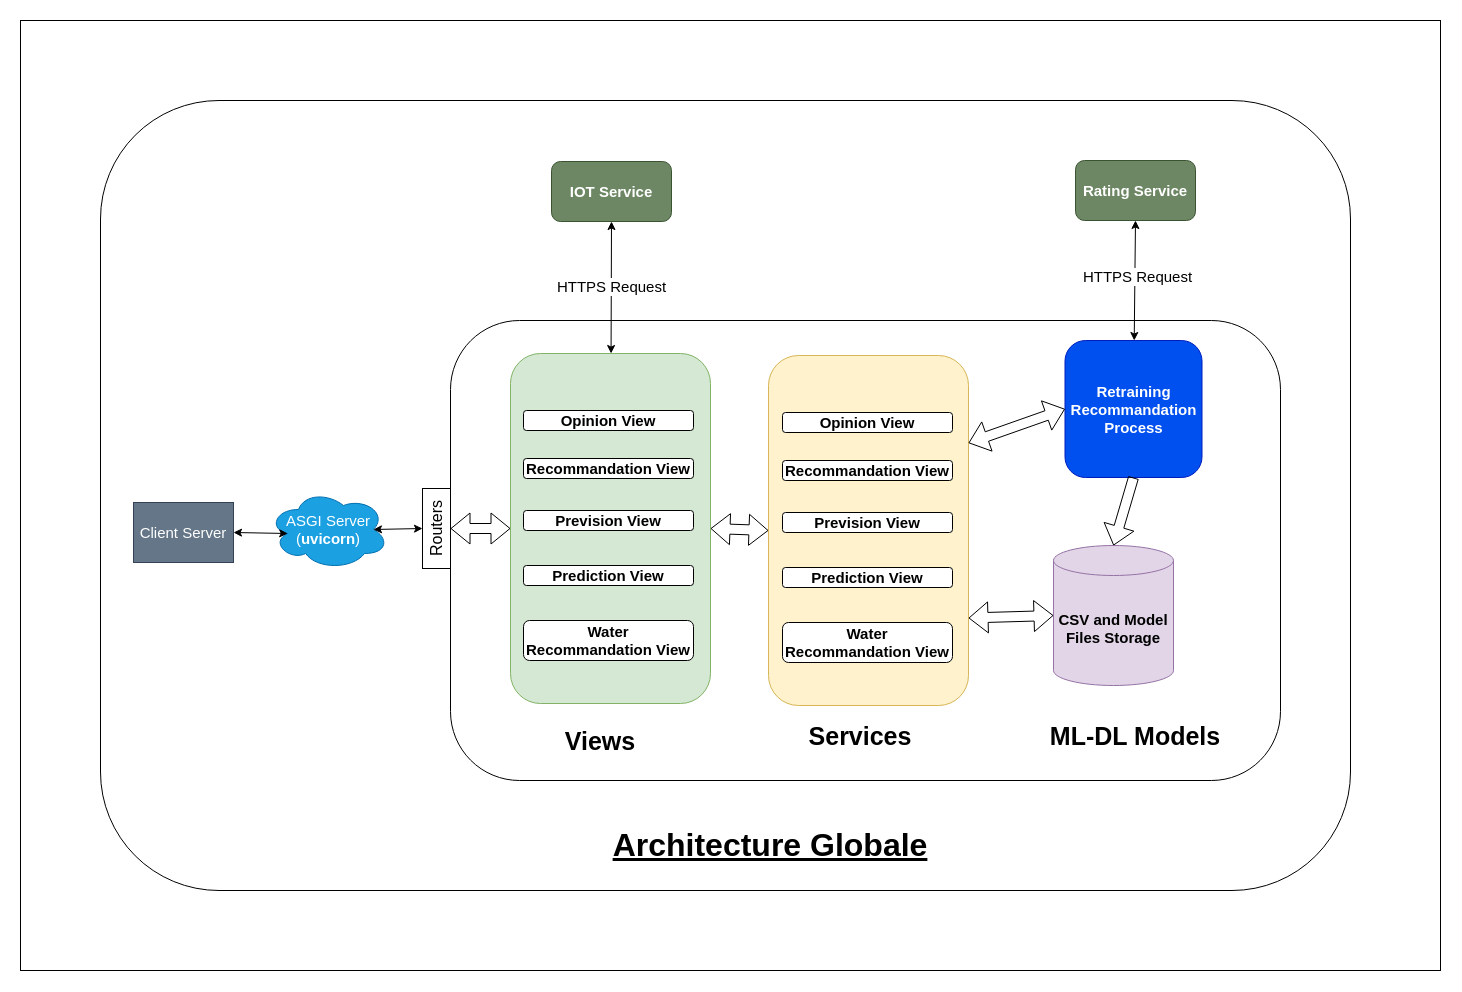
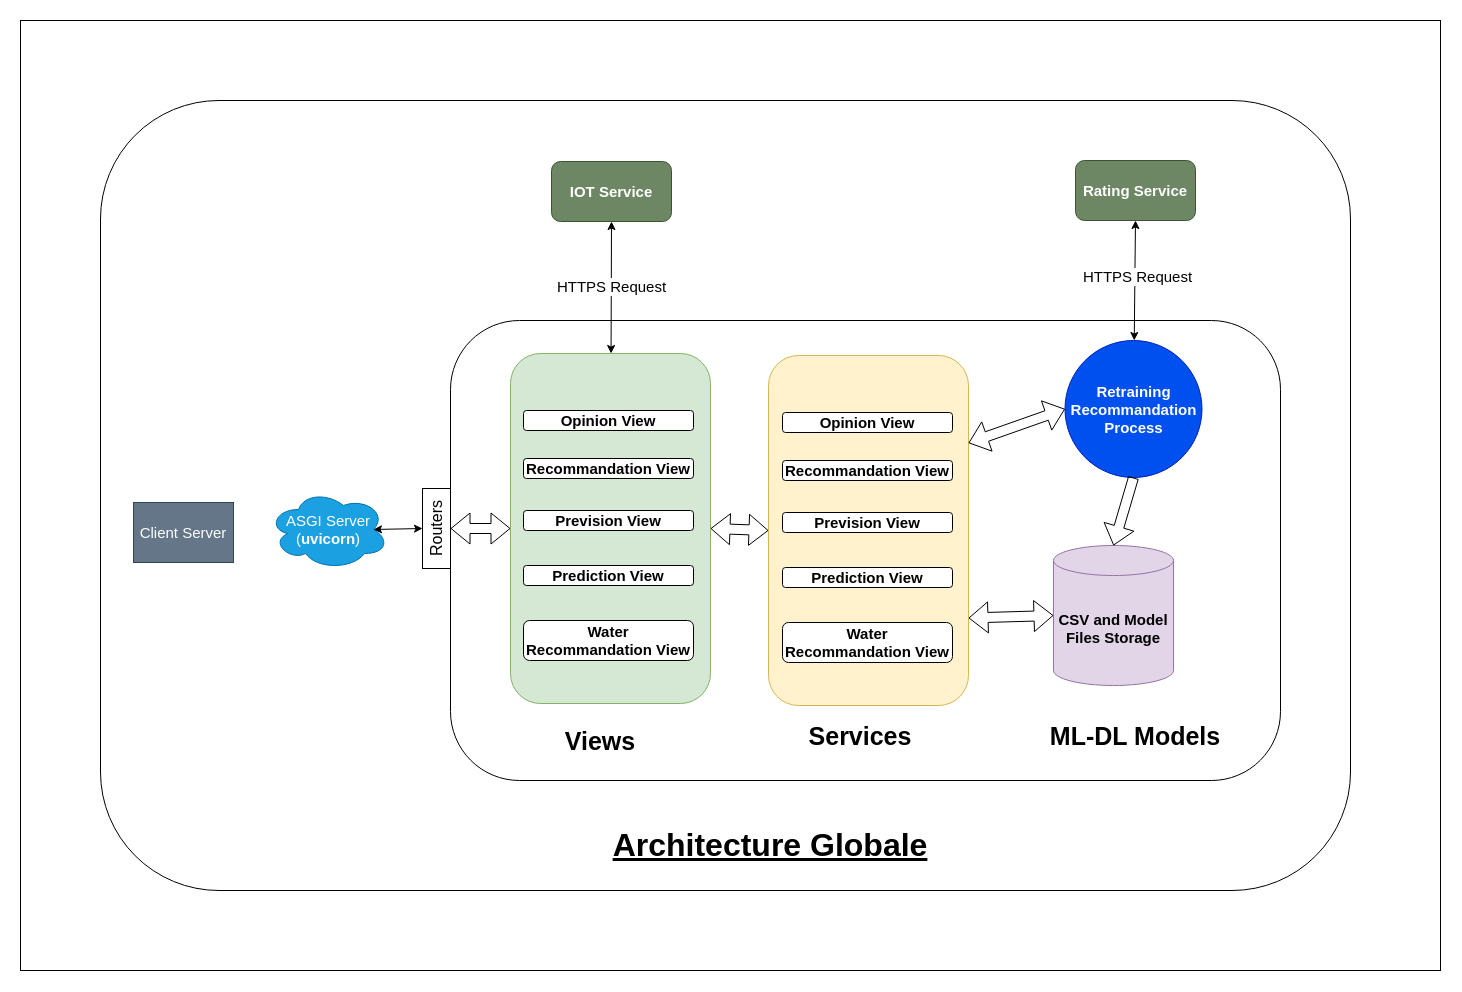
  <mxCell id="0" />
  <mxCell id="1" parent="0" />
  <mxCell id="2" value="" style="rounded=0;whiteSpace=wrap;html=1;" vertex="1" parent="1"><mxGeometry x="20" y="20" width="1420" height="950" as="geometry" /></mxCell>
  <mxCell id="3" value="" style="rounded=1;whiteSpace=wrap;html=1;" vertex="1" parent="1"><mxGeometry x="100" y="100" width="1250" height="790" as="geometry" /></mxCell>
  <mxCell id="4" value="&lt;font style=&quot;font-size: 15px;&quot;&gt;Client Server&lt;/font&gt;" style="rounded=0;whiteSpace=wrap;html=1;fillColor=#647687;fontColor=#ffffff;strokeColor=#314354;" vertex="1" parent="1"><mxGeometry x="133" y="502" width="100" height="60" as="geometry" /></mxCell>
  <mxCell id="5" value="&lt;font style=&quot;font-size: 15px;&quot;&gt;ASGI Server&lt;/font&gt;&lt;div&gt;&lt;font style=&quot;font-size: 15px;&quot;&gt;(&lt;b&gt;uvicorn&lt;/b&gt;)&lt;/font&gt;&lt;/div&gt;" style="ellipse;shape=cloud;whiteSpace=wrap;html=1;fillColor=#1ba1e2;fontColor=#ffffff;strokeColor=#006EAF;" vertex="1" parent="1"><mxGeometry x="268" y="489" width="120" height="80" as="geometry" /></mxCell>
  <mxCell id="6" value="" style="rounded=1;whiteSpace=wrap;html=1;" vertex="1" parent="1"><mxGeometry x="450" y="320" width="830" height="460" as="geometry" /></mxCell>
  <mxCell id="7" value="" style="rounded=1;whiteSpace=wrap;html=1;fillColor=#d5e8d4;strokeColor=#82b366;" vertex="1" parent="1"><mxGeometry x="510" y="353" width="200" height="350" as="geometry" /></mxCell>
  <mxCell id="8" value="&lt;font style=&quot;font-size: 15px;&quot;&gt;&lt;b&gt;Opinion View&lt;/b&gt;&lt;/font&gt;" style="rounded=1;whiteSpace=wrap;html=1;" vertex="1" parent="1"><mxGeometry x="523" y="410" width="170" height="20" as="geometry" /></mxCell>
  <mxCell id="9" value="&lt;font style=&quot;font-size: 16px;&quot;&gt;Routers&lt;/font&gt;" style="rounded=0;whiteSpace=wrap;html=1;rotation=-90;" vertex="1" parent="1"><mxGeometry x="396" y="514" width="80" height="28" as="geometry" /></mxCell>
  <mxCell id="10" value="&lt;font style=&quot;font-size: 15px;&quot;&gt;&lt;b&gt;Recommandation View&lt;/b&gt;&lt;/font&gt;" style="rounded=1;whiteSpace=wrap;html=1;" vertex="1" parent="1"><mxGeometry x="523" y="458" width="170" height="20" as="geometry" /></mxCell>
  <mxCell id="11" value="&lt;font style=&quot;font-size: 15px;&quot;&gt;&lt;b&gt;Prediction View&lt;/b&gt;&lt;/font&gt;" style="rounded=1;whiteSpace=wrap;html=1;" vertex="1" parent="1"><mxGeometry x="523" y="565" width="170" height="20" as="geometry" /></mxCell>
  <mxCell id="12" value="&lt;font style=&quot;font-size: 15px;&quot;&gt;&lt;b&gt;Prevision View&lt;/b&gt;&lt;/font&gt;" style="rounded=1;whiteSpace=wrap;html=1;" vertex="1" parent="1"><mxGeometry x="523" y="510" width="170" height="20" as="geometry" /></mxCell>
  <mxCell id="13" value="&lt;font style=&quot;font-size: 15px;&quot;&gt;&lt;b&gt;Water Recommandation View&lt;/b&gt;&lt;/font&gt;" style="rounded=1;whiteSpace=wrap;html=1;" vertex="1" parent="1"><mxGeometry x="523" y="620" width="170" height="40" as="geometry" /></mxCell>
  <mxCell id="14" value="" style="rounded=1;whiteSpace=wrap;html=1;fillColor=#fff2cc;strokeColor=#d6b656;" vertex="1" parent="1"><mxGeometry x="768" y="355" width="200" height="350" as="geometry" /></mxCell>
  <mxCell id="15" value="&lt;font style=&quot;font-size: 15px;&quot;&gt;&lt;b&gt;Opinion View&lt;/b&gt;&lt;/font&gt;" style="rounded=1;whiteSpace=wrap;html=1;" vertex="1" parent="1"><mxGeometry x="782" y="412" width="170" height="20" as="geometry" /></mxCell>
  <mxCell id="16" value="&lt;font style=&quot;font-size: 15px;&quot;&gt;&lt;b&gt;Recommandation View&lt;/b&gt;&lt;/font&gt;" style="rounded=1;whiteSpace=wrap;html=1;" vertex="1" parent="1"><mxGeometry x="782" y="460" width="170" height="20" as="geometry" /></mxCell>
  <mxCell id="17" value="&lt;font style=&quot;font-size: 15px;&quot;&gt;&lt;b&gt;Prediction View&lt;/b&gt;&lt;/font&gt;" style="rounded=1;whiteSpace=wrap;html=1;" vertex="1" parent="1"><mxGeometry x="782" y="567" width="170" height="20" as="geometry" /></mxCell>
  <mxCell id="18" value="&lt;font style=&quot;font-size: 15px;&quot;&gt;&lt;b&gt;Prevision View&lt;/b&gt;&lt;/font&gt;" style="rounded=1;whiteSpace=wrap;html=1;" vertex="1" parent="1"><mxGeometry x="782" y="512" width="170" height="20" as="geometry" /></mxCell>
  <mxCell id="19" value="&lt;font style=&quot;font-size: 15px;&quot;&gt;&lt;b&gt;Water Recommandation View&lt;/b&gt;&lt;/font&gt;" style="rounded=1;whiteSpace=wrap;html=1;" vertex="1" parent="1"><mxGeometry x="782" y="622" width="170" height="40" as="geometry" /></mxCell>
  <mxCell id="20" value="" style="shape=flexArrow;endArrow=classic;startArrow=classic;html=1;rounded=0;entryX=0;entryY=0.5;entryDx=0;entryDy=0;" edge="1" parent="1" source="9" target="7"><mxGeometry width="100" height="100" relative="1" as="geometry"><mxPoint x="660" y="610" as="sourcePoint" /><mxPoint x="760" y="510" as="targetPoint" /></mxGeometry></mxCell>
  <mxCell id="21" value="" style="shape=flexArrow;endArrow=classic;startArrow=classic;html=1;rounded=0;exitX=1;exitY=0.5;exitDx=0;exitDy=0;entryX=0;entryY=0.5;entryDx=0;entryDy=0;" edge="1" parent="1" source="7" target="14"><mxGeometry width="100" height="100" relative="1" as="geometry"><mxPoint x="660" y="610" as="sourcePoint" /><mxPoint x="760" y="510" as="targetPoint" /></mxGeometry></mxCell>
  <mxCell id="22" value="" style="endArrow=classic;startArrow=classic;html=1;rounded=0;exitX=0.875;exitY=0.5;exitDx=0;exitDy=0;exitPerimeter=0;entryX=0.5;entryY=0;entryDx=0;entryDy=0;" edge="1" parent="1" source="5" target="9"><mxGeometry width="50" height="50" relative="1" as="geometry"><mxPoint x="373" y="522" as="sourcePoint" /><mxPoint x="423.008" y="522" as="targetPoint" /></mxGeometry></mxCell>
- <mxCell id="23" value="" style="endArrow=classic;startArrow=classic;html=1;rounded=0;exitX=1;exitY=0.5;exitDx=0;exitDy=0;entryX=0.16;entryY=0.55;entryDx=0;entryDy=0;entryPerimeter=0;" edge="1" parent="1" source="4" target="5"><mxGeometry width="50" height="50" relative="1" as="geometry"><mxPoint x="540" y="590" as="sourcePoint" /><mxPoint x="590" y="540" as="targetPoint" /></mxGeometry></mxCell>
  <mxCell id="24" value="&lt;b&gt;&lt;font style=&quot;font-size: 15px;&quot;&gt;CSV and Model Files Storage&lt;/font&gt;&lt;/b&gt;" style="shape=cylinder3;whiteSpace=wrap;html=1;boundedLbl=1;backgroundOutline=1;size=15;fillColor=#e1d5e7;strokeColor=#9673a6;" vertex="1" parent="1"><mxGeometry x="1053" y="545" width="120" height="140" as="geometry" /></mxCell>
  <mxCell id="25" value="&lt;b&gt;&lt;font style=&quot;font-size: 25px;&quot;&gt;Views&lt;/font&gt;&lt;/b&gt;" style="text;html=1;align=center;verticalAlign=middle;whiteSpace=wrap;rounded=0;" vertex="1" parent="1"><mxGeometry x="570" y="725" width="60" height="30" as="geometry" /></mxCell>
  <mxCell id="26" value="&lt;b style=&quot;&quot;&gt;&lt;font style=&quot;font-size: 25px;&quot;&gt;Services&lt;/font&gt;&lt;/b&gt;" style="text;html=1;align=center;verticalAlign=middle;whiteSpace=wrap;rounded=0;" vertex="1" parent="1"><mxGeometry x="830" y="720" width="60" height="30" as="geometry" /></mxCell>
  <mxCell id="27" value="&lt;b style=&quot;&quot;&gt;&lt;font style=&quot;font-size: 25px;&quot;&gt;ML-DL Models&lt;/font&gt;&lt;/b&gt;" style="text;html=1;align=center;verticalAlign=middle;whiteSpace=wrap;rounded=0;" vertex="1" parent="1"><mxGeometry x="1040" y="720" width="190" height="30" as="geometry" /></mxCell>
  <mxCell id="28" value="" style="shape=flexArrow;endArrow=classic;startArrow=classic;html=1;rounded=0;exitX=0;exitY=0.5;exitDx=0;exitDy=0;exitPerimeter=0;entryX=1;entryY=0.75;entryDx=0;entryDy=0;" edge="1" parent="1" source="24" target="14"><mxGeometry width="100" height="100" relative="1" as="geometry"><mxPoint x="900" y="550" as="sourcePoint" /><mxPoint x="1000" y="450" as="targetPoint" /></mxGeometry></mxCell>
- <mxCell id="29" value="&lt;b&gt;&lt;font style=&quot;font-size: 15px;&quot;&gt;Retraining Recommandation Process&lt;/font&gt;&lt;/b&gt;" style="whiteSpace=wrap;html=1;aspect=fixed;fillColor=#0050ef;fontColor=#ffffff;strokeColor=#001DBC;rounded=1;" vertex="1" parent="1"><mxGeometry x="1064.5" y="340" width="137" height="137" as="geometry" /></mxCell>
+ <mxCell id="29" value="&lt;b&gt;&lt;font style=&quot;font-size: 15px;&quot;&gt;Retraining Recommandation Process&lt;/font&gt;&lt;/b&gt;" style="ellipse;whiteSpace=wrap;html=1;aspect=fixed;fillColor=#0050ef;fontColor=#ffffff;strokeColor=#001DBC;" vertex="1" parent="1"><mxGeometry x="1064.5" y="340" width="137" height="137" as="geometry" /></mxCell>
  <mxCell id="30" value="" style="shape=flexArrow;endArrow=classic;html=1;rounded=0;entryX=0.5;entryY=0;entryDx=0;entryDy=0;entryPerimeter=0;exitX=0.5;exitY=1;exitDx=0;exitDy=0;" edge="1" parent="1" source="29" target="24"><mxGeometry width="50" height="50" relative="1" as="geometry"><mxPoint x="900" y="550" as="sourcePoint" /><mxPoint x="950" y="500" as="targetPoint" /></mxGeometry></mxCell>
  <mxCell id="31" value="" style="shape=flexArrow;endArrow=classic;startArrow=classic;html=1;rounded=0;entryX=0;entryY=0.5;entryDx=0;entryDy=0;exitX=1;exitY=0.25;exitDx=0;exitDy=0;" edge="1" parent="1" source="14" target="29"><mxGeometry width="100" height="100" relative="1" as="geometry"><mxPoint x="870" y="510" as="sourcePoint" /><mxPoint x="970" y="410" as="targetPoint" /></mxGeometry></mxCell>
  <mxCell id="32" value="&lt;font style=&quot;font-size: 15px;&quot;&gt;&lt;b&gt;Rating Service&lt;/b&gt;&lt;/font&gt;" style="rounded=1;whiteSpace=wrap;html=1;fillColor=#6d8764;fontColor=#ffffff;strokeColor=#3A5431;" vertex="1" parent="1"><mxGeometry x="1075" y="160" width="120" height="60" as="geometry" /></mxCell>
  <mxCell id="33" value="" style="endArrow=classic;startArrow=classic;html=1;rounded=0;entryX=0.5;entryY=1;entryDx=0;entryDy=0;" edge="1" parent="1" source="29" target="32"><mxGeometry width="50" height="50" relative="1" as="geometry"><mxPoint x="900" y="340" as="sourcePoint" /><mxPoint x="950" y="290" as="targetPoint" /></mxGeometry></mxCell>
  <mxCell id="34" value="&lt;font style=&quot;font-size: 15px;&quot;&gt;HTTPS Request&lt;/font&gt;" style="edgeLabel;html=1;align=center;verticalAlign=middle;resizable=0;points=[];" vertex="1" connectable="0" parent="33"><mxGeometry x="0.084" y="-2" relative="1" as="geometry"><mxPoint as="offset" /></mxGeometry></mxCell>
  <mxCell id="35" value="&lt;span style=&quot;font-size: 15px;&quot;&gt;&lt;b&gt;IOT Service&lt;/b&gt;&lt;/span&gt;" style="rounded=1;whiteSpace=wrap;html=1;fillColor=#6d8764;fontColor=#ffffff;strokeColor=#3A5431;" vertex="1" parent="1"><mxGeometry x="551" y="161" width="120" height="60" as="geometry" /></mxCell>
  <mxCell id="36" value="" style="endArrow=classic;startArrow=classic;html=1;rounded=0;entryX=0.5;entryY=1;entryDx=0;entryDy=0;" edge="1" parent="1" source="7" target="35"><mxGeometry width="50" height="50" relative="1" as="geometry"><mxPoint x="680" y="380" as="sourcePoint" /><mxPoint x="730" y="330" as="targetPoint" /></mxGeometry></mxCell>
  <mxCell id="37" value="&lt;font style=&quot;font-size: 15px;&quot;&gt;HTTPS Request&lt;/font&gt;" style="edgeLabel;html=1;align=center;verticalAlign=middle;resizable=0;points=[];" vertex="1" connectable="0" parent="36"><mxGeometry x="0.03" relative="1" as="geometry"><mxPoint as="offset" /></mxGeometry></mxCell>
  <mxCell id="38" value="&lt;b&gt;&lt;font style=&quot;line-height: 140%; font-size: 32px;&quot;&gt;&lt;u style=&quot;&quot;&gt;Architecture Globale&lt;/u&gt;&lt;/font&gt;&lt;/b&gt;" style="text;html=1;align=center;verticalAlign=middle;whiteSpace=wrap;rounded=0;" vertex="1" parent="1"><mxGeometry x="509" y="830" width="522" height="30" as="geometry" /></mxCell>
